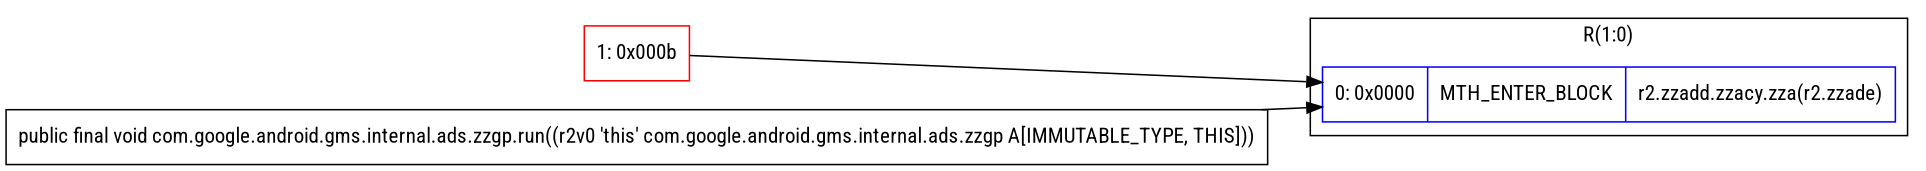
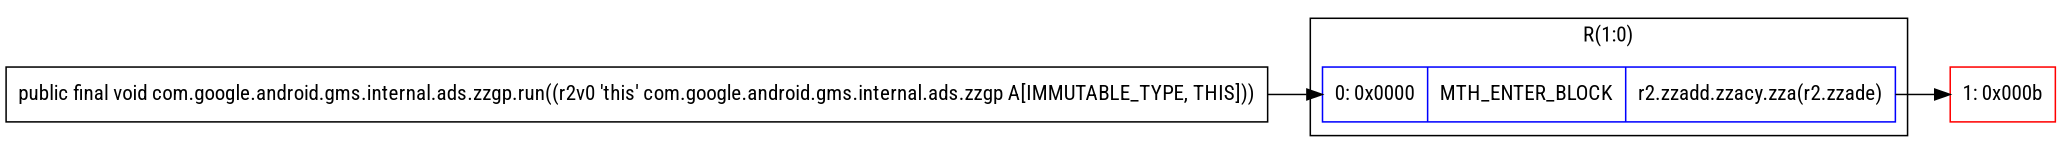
  digraph {
    rankdir=LR
    fontname="Roboto Condensed"
    node [shape=record fontname="Roboto Condensed"]
    edge [fontname="Roboto Condensed"]
    n1 [color=blue label="{0\:\ 0x0000|MTH_ENTER_BLOCK\l|r2.zzadd.zzacy.zza(r2.zzade)\l}"]
    n2 [color=red label="{1\:\ 0x000b}"]
    n3 [label="{public final void com.google.android.gms.internal.ads.zzgp.run((r2v0 'this' com.google.android.gms.internal.ads.zzgp A[IMMUTABLE_TYPE, THIS])) }"]
    subgraph cluster_1 {
      label="R(1:0)"
      n1
    }
-   n2 -> n1
+   n1 -> n2
    n3 -> n1
  }
